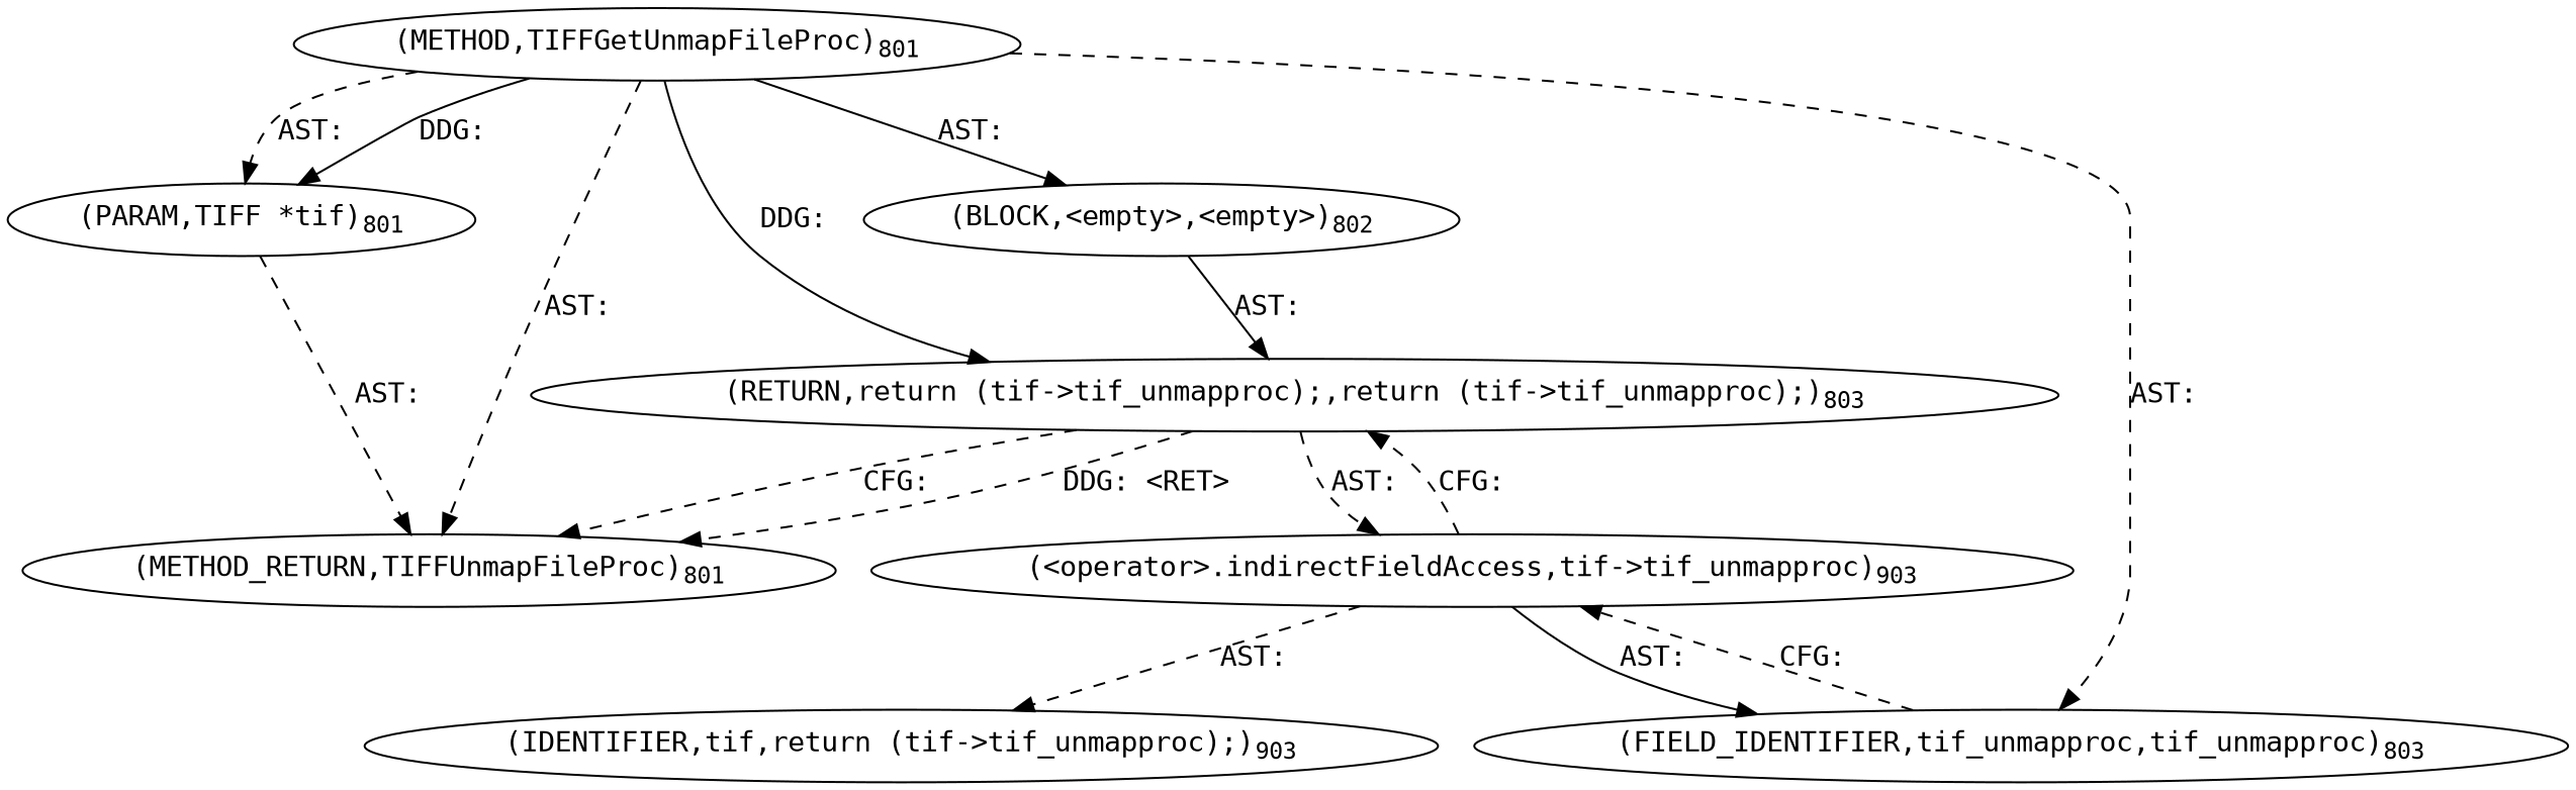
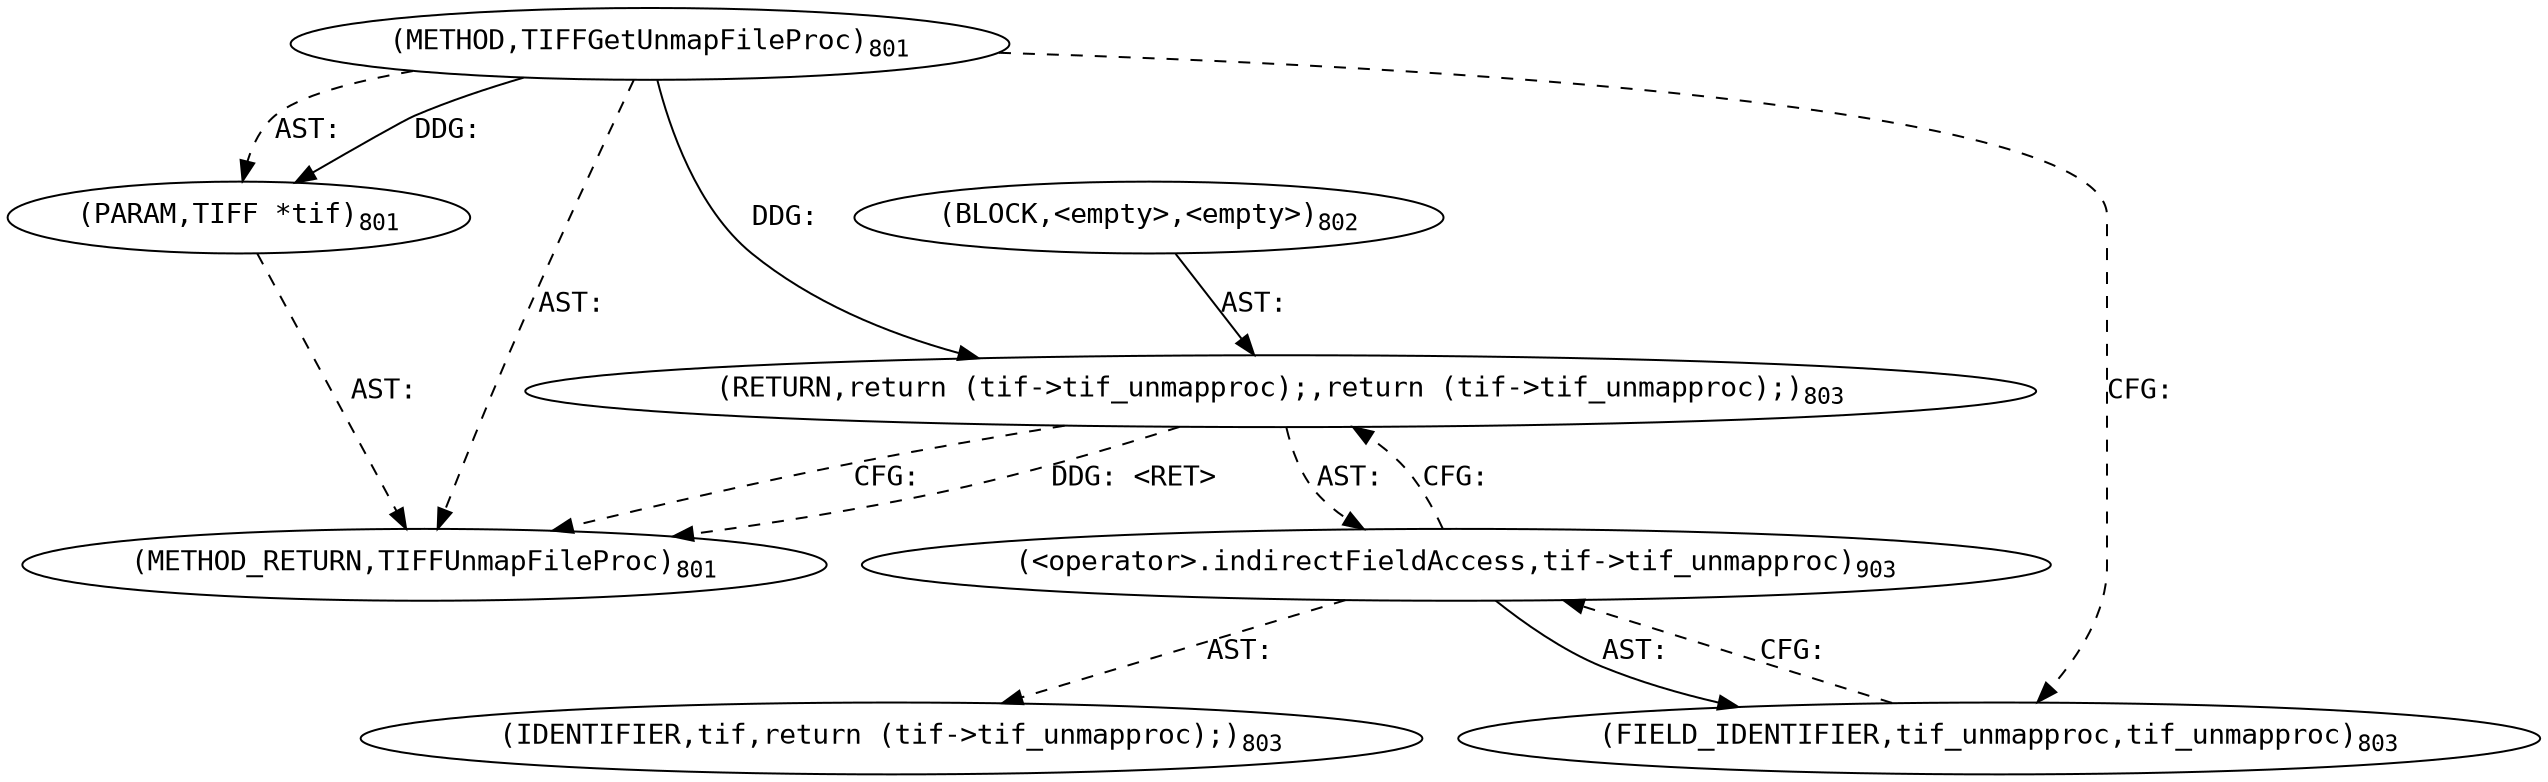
  digraph {
    fontname="DejaVu Sans Mono"
    node [fontname="DejaVu Sans Mono"]
    edge [fontname="DejaVu Sans Mono" style=dashed]
    n1 [label=<(METHOD,TIFFGetUnmapFileProc)<SUB>801</SUB>>]
    n2 [label=<(PARAM,TIFF *tif)<SUB>801</SUB>>]
    n3 [label=<(BLOCK,&lt;empty&gt;,&lt;empty&gt;)<SUB>802</SUB>>]
    n4 [label=<(RETURN,return (tif-&gt;tif_unmapproc);,return (tif-&gt;tif_unmapproc);)<SUB>803</SUB>>]
    n5 [label=<(FIELD_IDENTIFIER,tif_unmapproc,tif_unmapproc)<SUB>803</SUB>>]
    n6 [label=<(METHOD_RETURN,TIFFUnmapFileProc)<SUB>801</SUB>>]
    n7 [label=<(&lt;operator&gt;.indirectFieldAccess,tif-&gt;tif_unmapproc)<SUB>903</SUB>>]
-   n8 [label=<(IDENTIFIER,tif,return (tif-&gt;tif_unmapproc);)<SUB>903</SUB>>]
+   n8 [label=<(IDENTIFIER,tif,return (tif-&gt;tif_unmapproc);)<SUB>803</SUB>>]
    n1 -> n2 [label="AST: "]
    n1 -> n2 [label="DDG: " style=solid]
-   n1 -> n3 [label="AST: " style=solid]
    n1 -> n4 [label="DDG: " style=solid]
-   n1 -> n5 [label="AST: "]
+   n1 -> n5 [label="CFG: "]
    n1 -> n6 [label="AST: "]
    n2 -> n6 [label="AST: "]
    n3 -> n4 [label="AST: " style=solid]
    n4 -> n6 [label="CFG: "]
    n4 -> n6 [label="DDG: &lt;RET&gt;"]
    n4 -> n7 [label="AST: "]
    n5 -> n7 [label="CFG: "]
    n7 -> n4 [label="CFG: "]
    n7 -> n5 [label="AST: " style=solid]
    n7 -> n8 [label="AST: "]
  }
